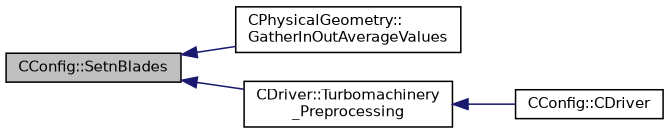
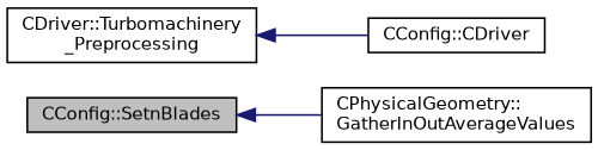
  digraph {
    rankdir=LR
    node [color=black fillcolor=white fontname=Helvetica fontsize=10 shape=record style=filled]
    edge [color=midnightblue dir=back fontname=Helvetica fontsize=10 labelfontname=Helvetica labelfontsize=10 style=solid]
    n1 [fillcolor=grey75 fontcolor=black height=0.2 label="CConfig::SetnBlades" width=0.4]
    n2 [height=0.2 label="CPhysicalGeometry::\lGatherInOutAverageValues" width=0.4]
    n3 [height=0.2 label="CDriver::Turbomachinery\l_Preprocessing" width=0.4]
    n4 [height=0.2 label="CConfig::CDriver" width=0.4]
    n1 -> n2
-   n1 -> n3
    n3 -> n4
  }
